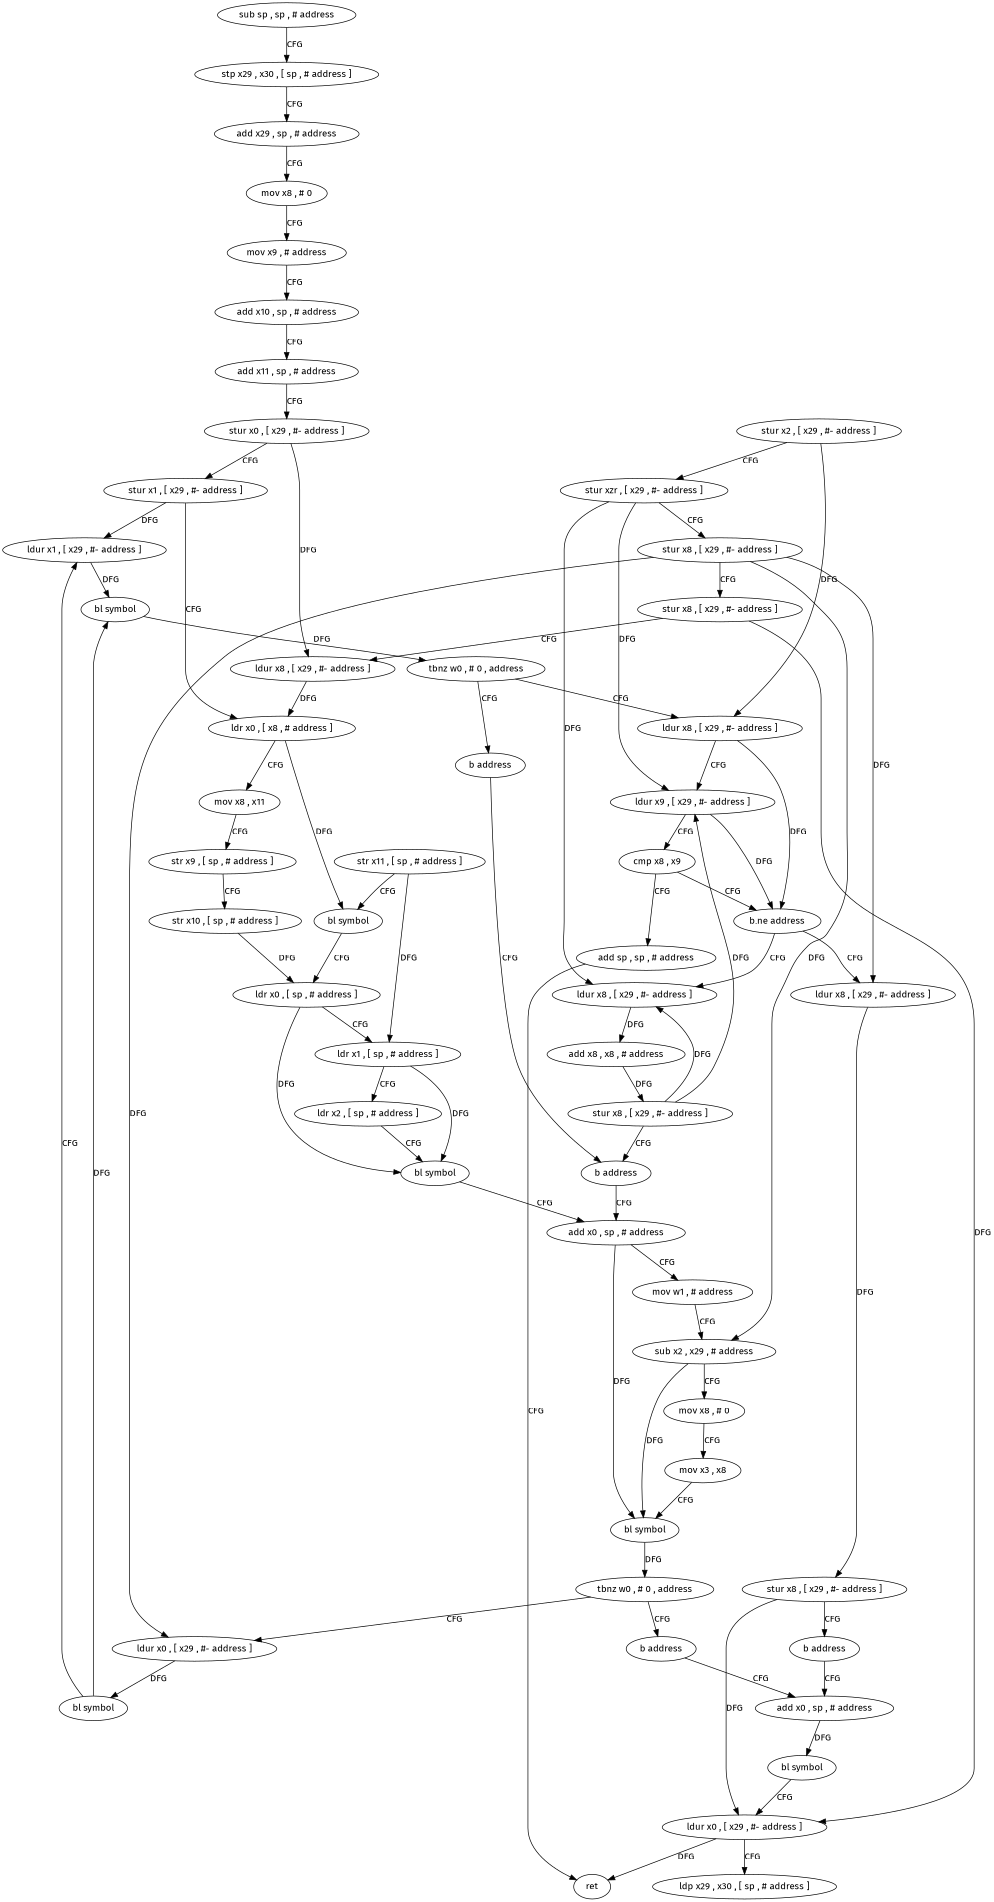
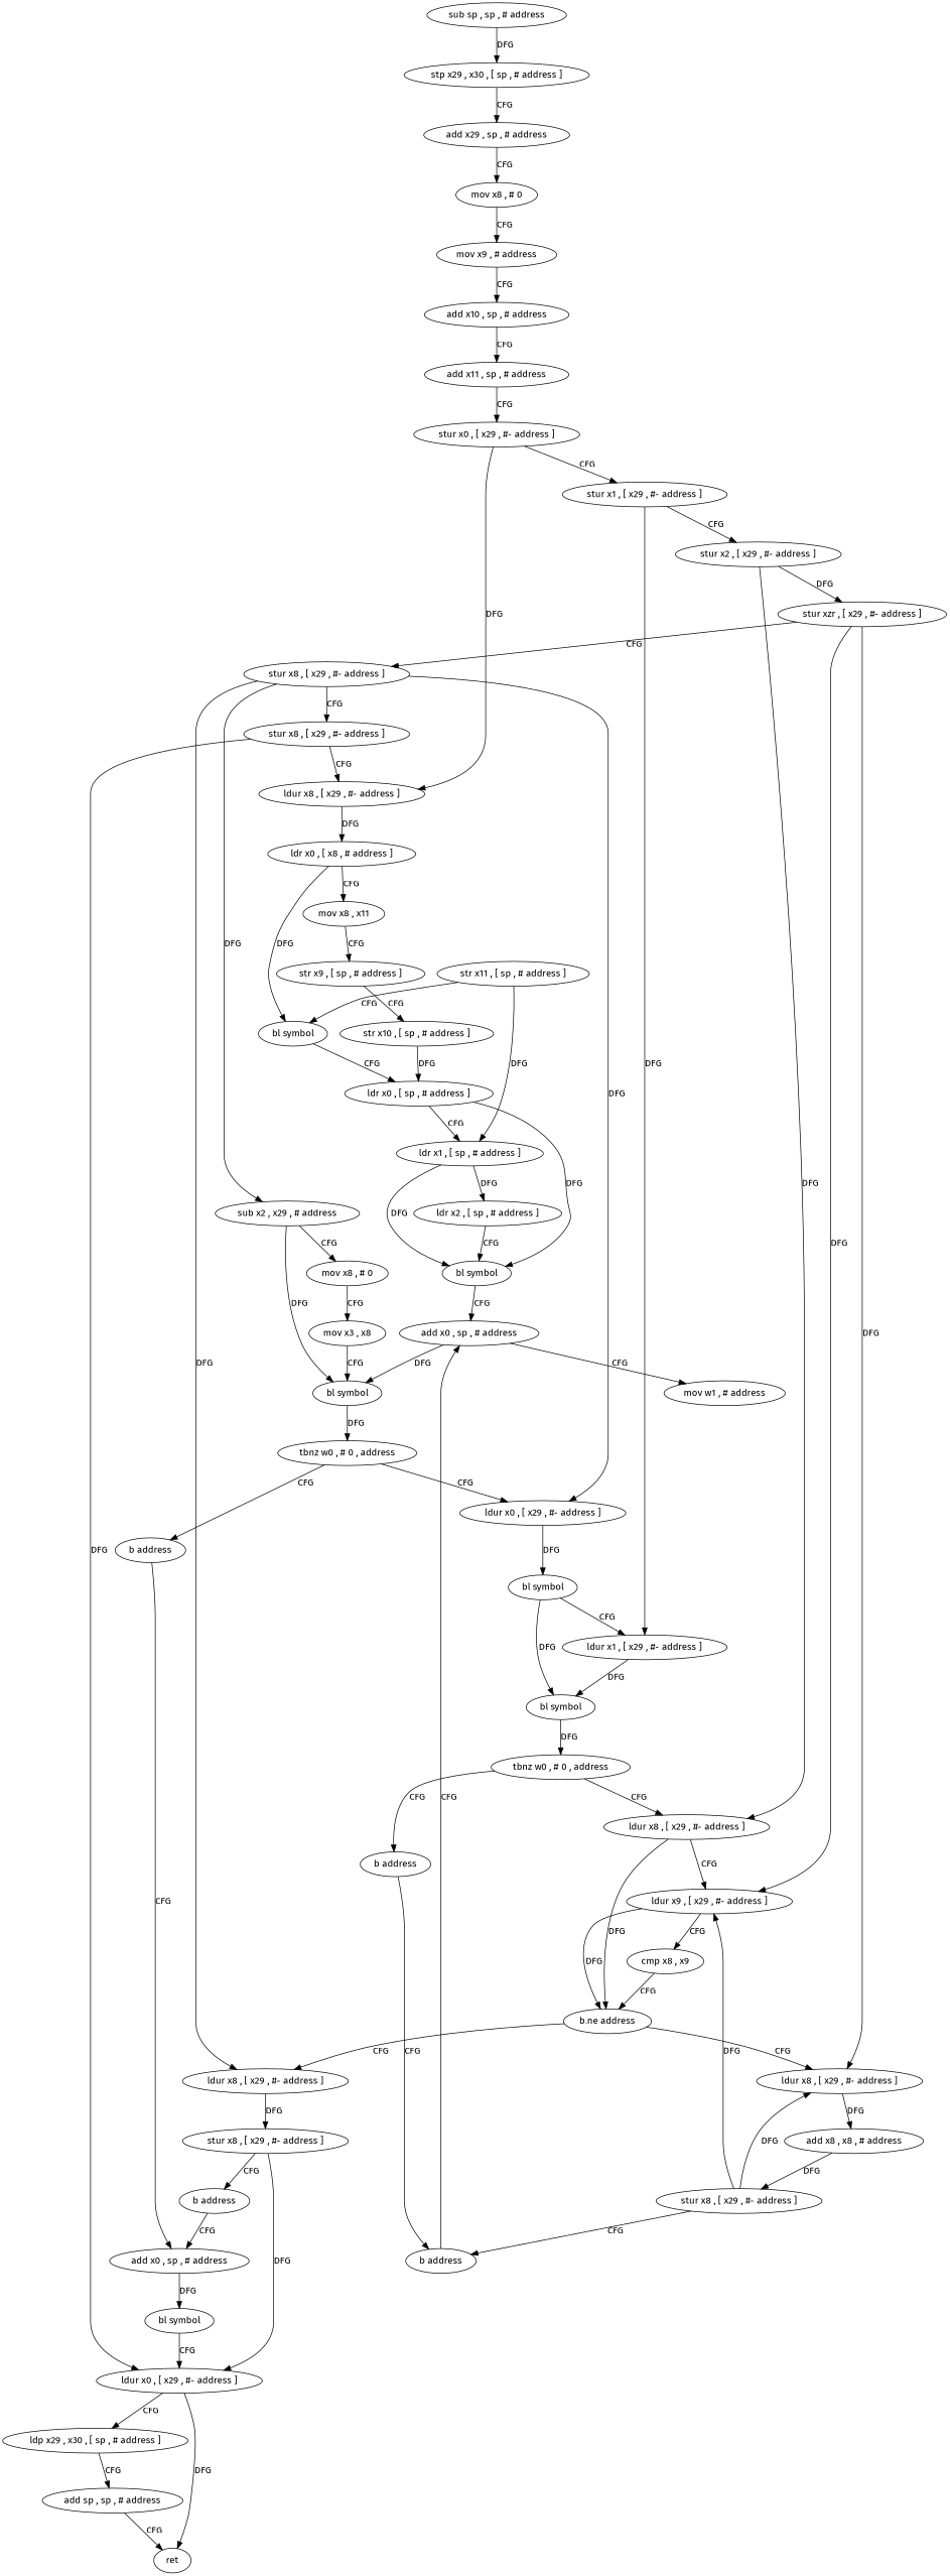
  digraph {
    fontname="Fira Sans"
    node [fontname="Fira Sans"]
    edge [fontname="Fira Sans"]
    n1 [label="sub sp , sp , # address"]
    n2 [label="stp x29 , x30 , [ sp , # address ]"]
    n3 [label="add x29 , sp , # address"]
    n4 [label="mov x8 , # 0"]
    n5 [label="mov x9 , # address"]
    n6 [label="add x10 , sp , # address"]
    n7 [label="add x11 , sp , # address"]
    n8 [label="stur x0 , [ x29 , #- address ]"]
    n9 [label="stur x1 , [ x29 , #- address ]"]
    n10 [label="ldur x8 , [ x29 , #- address ]"]
    n11 [label="stur x2 , [ x29 , #- address ]"]
    n12 [label="ldur x1 , [ x29 , #- address ]"]
    n13 [label="ldr x0 , [ x8 , # address ]"]
    n14 [label="stur xzr , [ x29 , #- address ]"]
    n15 [label="ldur x8 , [ x29 , #- address ]"]
    n16 [label="bl symbol"]
    n17 [label="stur x8 , [ x29 , #- address ]"]
    n18 [label="ldur x9 , [ x29 , #- address ]"]
    n19 [label="ldur x8 , [ x29 , #- address ]"]
    n20 [label="b.ne address"]
    n21 [label="stur x8 , [ x29 , #- address ]"]
    n22 [label="ldur x0 , [ x29 , #- address ]"]
    n23 [label="ldur x8 , [ x29 , #- address ]"]
    n24 [label="sub x2 , x29 , # address"]
    n25 [label="cmp x8 , x9"]
    n26 [label="add x8 , x8 , # address"]
    n27 [label="ldur x0 , [ x29 , #- address ]"]
    n28 [label="bl symbol"]
    n29 [label="stur x8 , [ x29 , #- address ]"]
    n30 [label="bl symbol"]
    n31 [label="mov x8 , # 0"]
    n32 [label="ldp x29 , x30 , [ sp , # address ]"]
    n33 [label=ret]
    n34 [label="mov x8 , x11"]
    n35 [label="bl symbol"]
    n36 [label="str x9 , [ sp , # address ]"]
    n37 [label="ldr x0 , [ sp , # address ]"]
    n38 [label="str x10 , [ sp , # address ]"]
    n39 [label="str x11 , [ sp , # address ]"]
    n40 [label="ldr x1 , [ sp , # address ]"]
    n41 [label="bl symbol"]
    n42 [label="ldr x2 , [ sp , # address ]"]
    n43 [label="add x0 , sp , # address"]
    n44 [label="mov w1 , # address"]
    n45 [label="tbnz w0 , # 0 , address"]
    n46 [label="tbnz w0 , # 0 , address"]
    n47 [label="b address"]
    n48 [label="b address"]
    n49 [label="b address"]
    n50 [label="add x0 , sp , # address"]
    n51 [label="bl symbol"]
    n52 [label="stur x8 , [ x29 , #- address ]"]
    n53 [label="b address"]
    n54 [label="add sp , sp , # address"]
    n55 [label="mov x3 , x8"]
-   n1 -> n2 [label=CFG]
+   n1 -> n2 [label=DFG]
    n2 -> n3 [label=CFG]
    n3 -> n4 [label=CFG]
    n4 -> n5 [label=CFG]
    n5 -> n6 [label=CFG]
    n6 -> n7 [label=CFG]
    n7 -> n8 [label=CFG]
    n8 -> n9 [label=CFG]
    n8 -> n10 [label=DFG]
-   n9 -> n13 [label=CFG]
+   n9 -> n11 [label=CFG]
    n9 -> n12 [label=DFG]
    n10 -> n13 [label=DFG]
-   n11 -> n14 [label=CFG]
+   n11 -> n14 [label=DFG]
    n11 -> n15 [label=DFG]
    n12 -> n16 [label=DFG]
    n13 -> n34 [label=CFG]
    n13 -> n35 [label=DFG]
    n14 -> n17 [label=CFG]
    n14 -> n18 [label=DFG]
    n14 -> n19 [label=DFG]
    n15 -> n18 [label=CFG]
    n15 -> n20 [label=DFG]
    n16 -> n46 [label=DFG]
    n17 -> n21 [label=CFG]
    n17 -> n22 [label=DFG]
    n17 -> n23 [label=DFG]
    n17 -> n24 [label=DFG]
    n18 -> n20 [label=DFG]
    n18 -> n25 [label=CFG]
    n19 -> n26 [label=DFG]
    n20 -> n19 [label=CFG]
    n20 -> n23 [label=CFG]
    n21 -> n10 [label=CFG]
    n21 -> n27 [label=DFG]
    n22 -> n28 [label=DFG]
    n23 -> n29 [label=DFG]
    n24 -> n30 [label=DFG]
    n24 -> n31 [label=CFG]
    n25 -> n20 [label=CFG]
    n26 -> n52 [label=DFG]
    n27 -> n32 [label=CFG]
    n27 -> n33 [label=DFG]
    n28 -> n12 [label=CFG]
    n28 -> n16 [label=DFG]
    n29 -> n27 [label=DFG]
    n29 -> n53 [label=CFG]
    n30 -> n45 [label=DFG]
    n31 -> n55 [label=CFG]
-   n25 -> n54 [label=CFG]
+   n32 -> n54 [label=CFG]
    n34 -> n36 [label=CFG]
    n35 -> n37 [label=CFG]
    n36 -> n38 [label=CFG]
    n37 -> n40 [label=CFG]
    n37 -> n41 [label=DFG]
    n38 -> n37 [label=DFG]
    n39 -> n35 [label=CFG]
    n39 -> n40 [label=DFG]
    n40 -> n41 [label=DFG]
-   n40 -> n42 [label=CFG]
+   n40 -> n42 [label=DFG]
    n41 -> n43 [label=CFG]
    n42 -> n41 [label=CFG]
    n43 -> n30 [label=DFG]
    n43 -> n44 [label=CFG]
-   n44 -> n24 [label=CFG]
    n45 -> n22 [label=CFG]
    n45 -> n49 [label=CFG]
    n46 -> n15 [label=CFG]
    n46 -> n47 [label=CFG]
    n47 -> n48 [label=CFG]
    n48 -> n43 [label=CFG]
    n49 -> n50 [label=CFG]
    n50 -> n51 [label=DFG]
    n51 -> n27 [label=CFG]
    n52 -> n18 [label=DFG]
    n52 -> n19 [label=DFG]
    n52 -> n48 [label=CFG]
    n53 -> n50 [label=CFG]
    n54 -> n33 [label=CFG]
    n55 -> n30 [label=CFG]
  }
